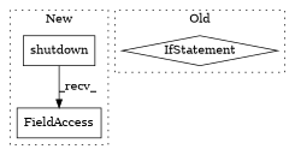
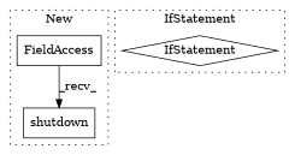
  digraph {
    node [shape=box]
    n1 [a=32 l=10 label=shutdown s=3766]
    n2 [a=22 l=8 label=FieldAccess s=3757]
    n3 [a=25 l="4,2" label=IfStatement s="5079,5092" shape=diamond]
    subgraph cluster_1 {
      label=New
      style=dotted
      n1
      n2
    }
    subgraph cluster_2 {
-     label=Old
+     label=IfStatement
      style=dotted
      n3
    }
-   n1 -> n2 [label=_recv_]
+   n2 -> n1 [label=_recv_]
  }
